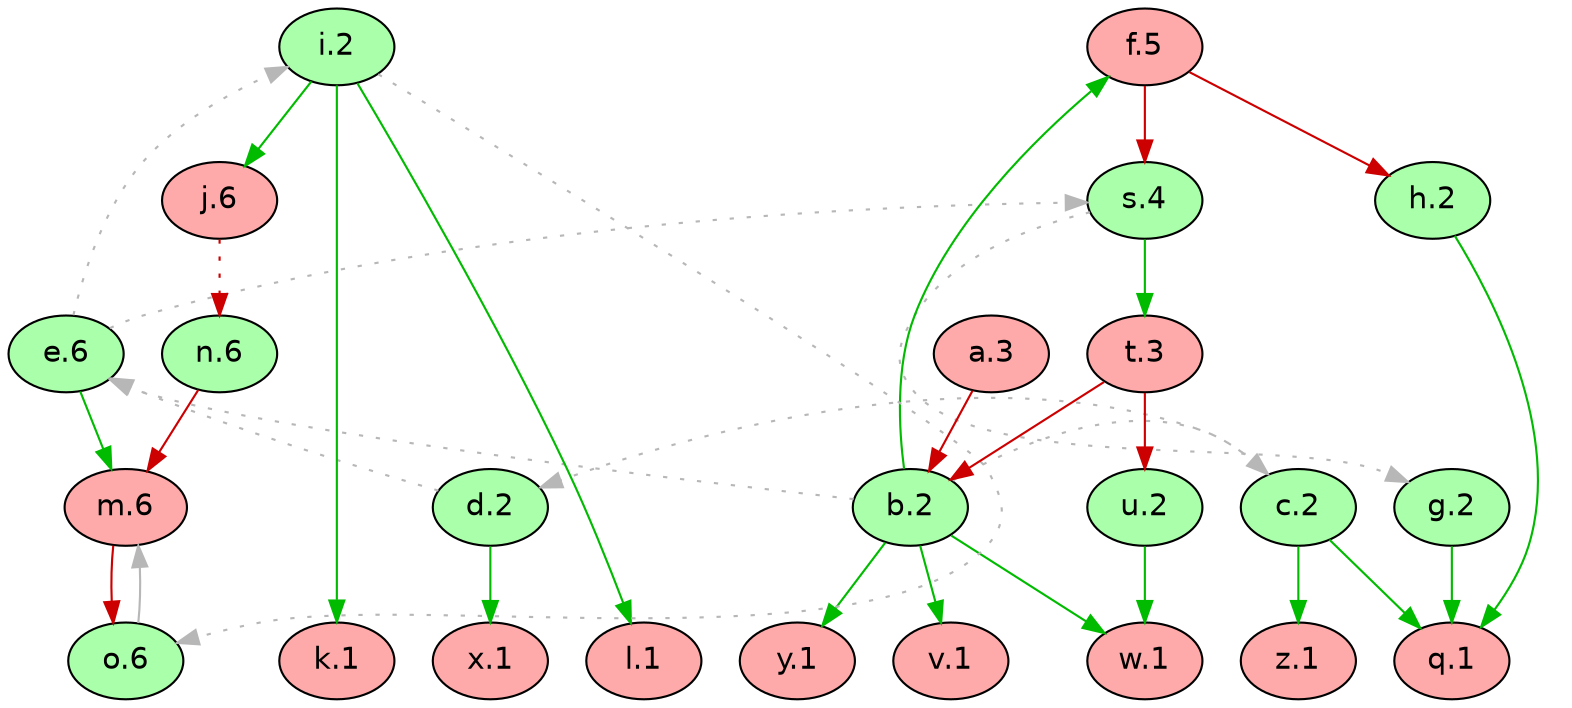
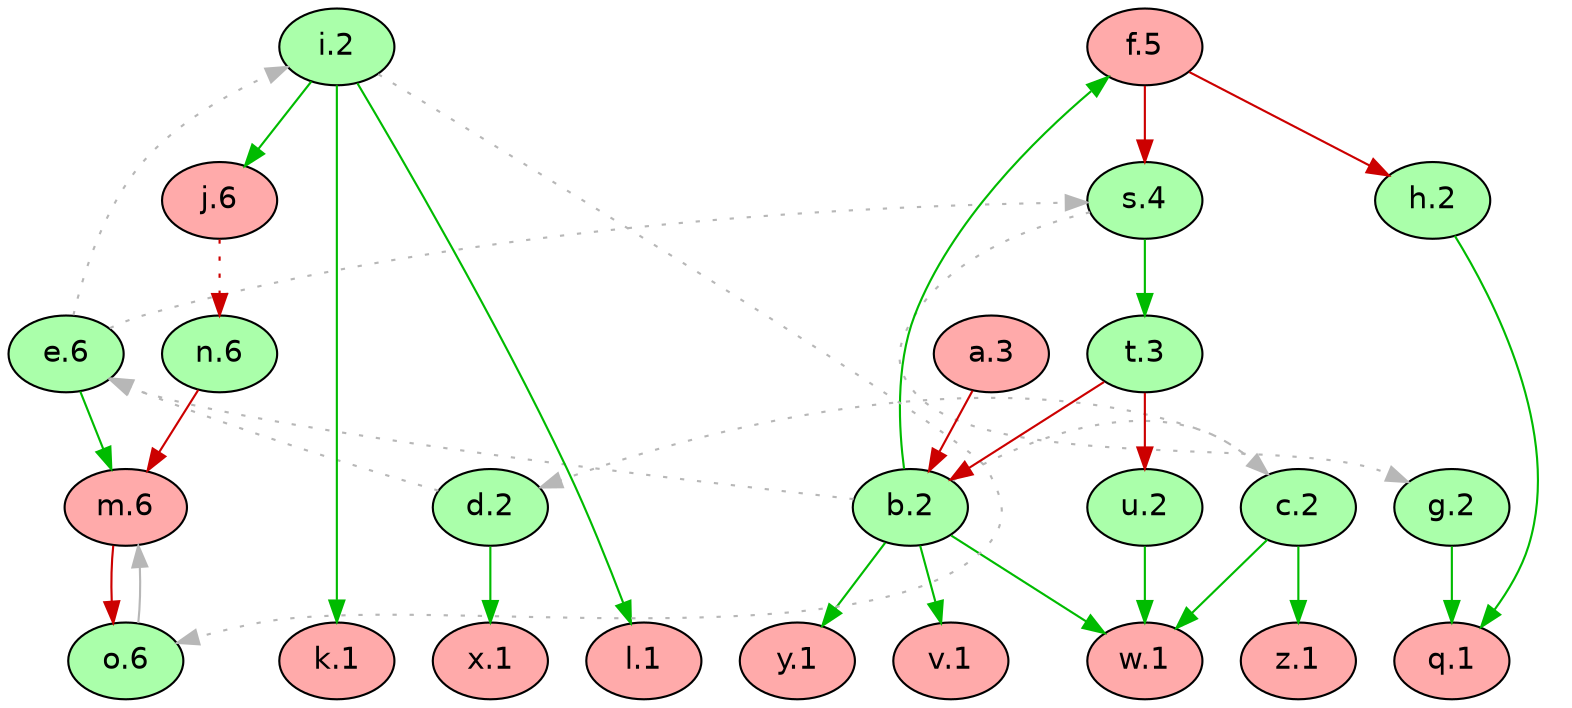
  digraph {
    rankdir=TB
    node [fillcolor="#FFAAAA" fontcolor="#000000" fontname=Helvetica fontsize=14 shape=oval style=filled]
    edge [color="#00BB00" dir=forward style=solid]
    n1 [label="k.1"]
    n2 [label="l.1"]
    n3 [label="q.1"]
    n4 [label="v.1"]
    n5 [label="w.1"]
    n6 [label="x.1"]
    n7 [label="y.1"]
    n8 [label="z.1"]
    n9 [label="f.5"]
    n10 [fillcolor="#AAFFAA" label="s.4"]
    n11 [fillcolor="#AAFFAA" label="h.2"]
    n12 [fillcolor="#AAFFAA" label="b.2"]
    n13 [fillcolor="#AAFFAA" label="c.2"]
    n14 [fillcolor="#AAFFAA" label="e.6"]
    n15 [fillcolor="#AAFFAA" label="d.2"]
    n16 [fillcolor="#AAFFAA" label="i.2"]
    n17 [label="m.6"]
    n18 [fillcolor="#AAFFAA" label="g.2"]
-   n19 [label="t.3"]
+   n19 [fillcolor="#AAFFAA" label="t.3"]
    n20 [fillcolor="#AAFFAA" label="o.6"]
    n21 [label="j.6"]
    n22 [fillcolor="#AAFFAA" label="u.2"]
    n23 [fillcolor="#AAFFAA" label="n.6"]
    n24 [label="a.3"]
    subgraph sub_1 {
      rank=max
      n1
      n2
      n3
      n4
      n5
      n6
      n7
      n8
    }
    subgraph sub_2 {
      rank=min
      n9
    }
    n9 -> n10 [color="#CC0000"]
    n9 -> n11 [color="#CC0000"]
    n10 -> n18 [color="#b7b7b7" constraint=false style=dotted]
    n10 -> n19
    n11 -> n3
    n12 -> n4
    n12 -> n5
    n12 -> n7
    n12 -> n9
    n12 -> n13 [color="#b7b7b7" constraint=false style=dotted]
    n12 -> n14 [color="#b7b7b7" constraint=false style=dotted]
-   n13 -> n3
+   n13 -> n5
    n13 -> n8
    n13 -> n15 [color="#b7b7b7" constraint=false style=dotted]
    n14 -> n10 [color="#b7b7b7" constraint=false style=dotted]
    n14 -> n16 [color="#b7b7b7" constraint=false style=dotted]
    n14 -> n17
    n15 -> n6
    n15 -> n14 [color="#b7b7b7" constraint=false style=dotted]
    n16 -> n1
    n16 -> n2
    n16 -> n20 [color="#b7b7b7" constraint=false style=dotted]
    n16 -> n21
    n17 -> n20 [color="#CC0000"]
    n18 -> n3
    n19 -> n12 [color="#CC0000"]
    n19 -> n22 [color="#CC0000"]
    n20 -> n17 [color="#b7b7b7"]
    n21 -> n23 [color="#CC0000" style=dotted]
    n22 -> n5
    n23 -> n17 [color="#CC0000"]
    n24 -> n12 [color="#CC0000"]
  }
